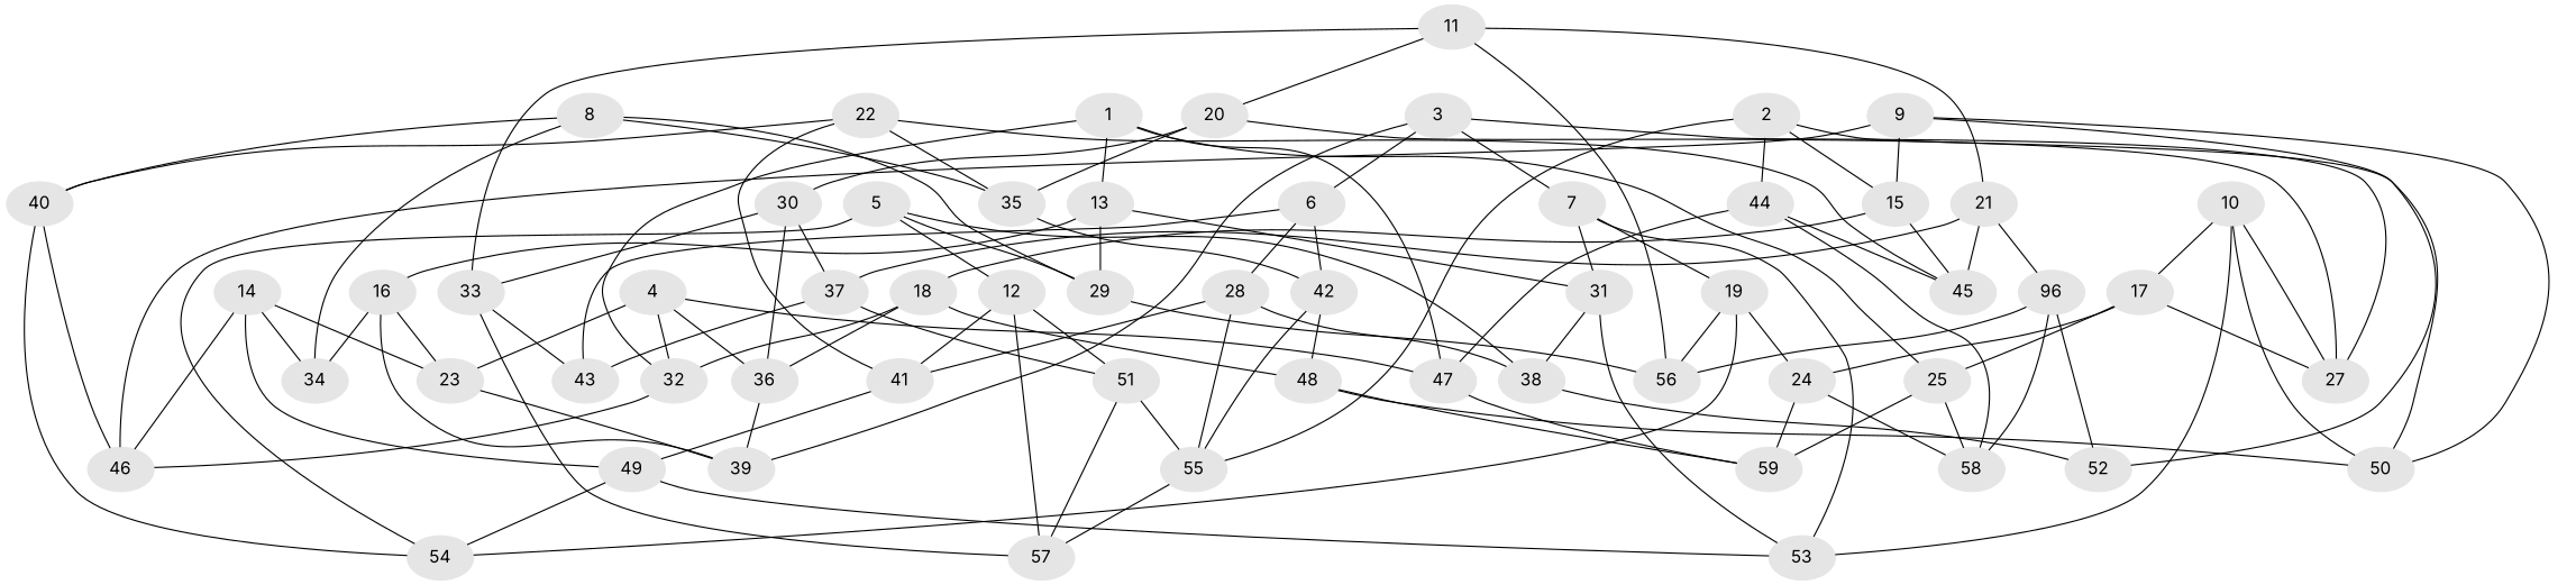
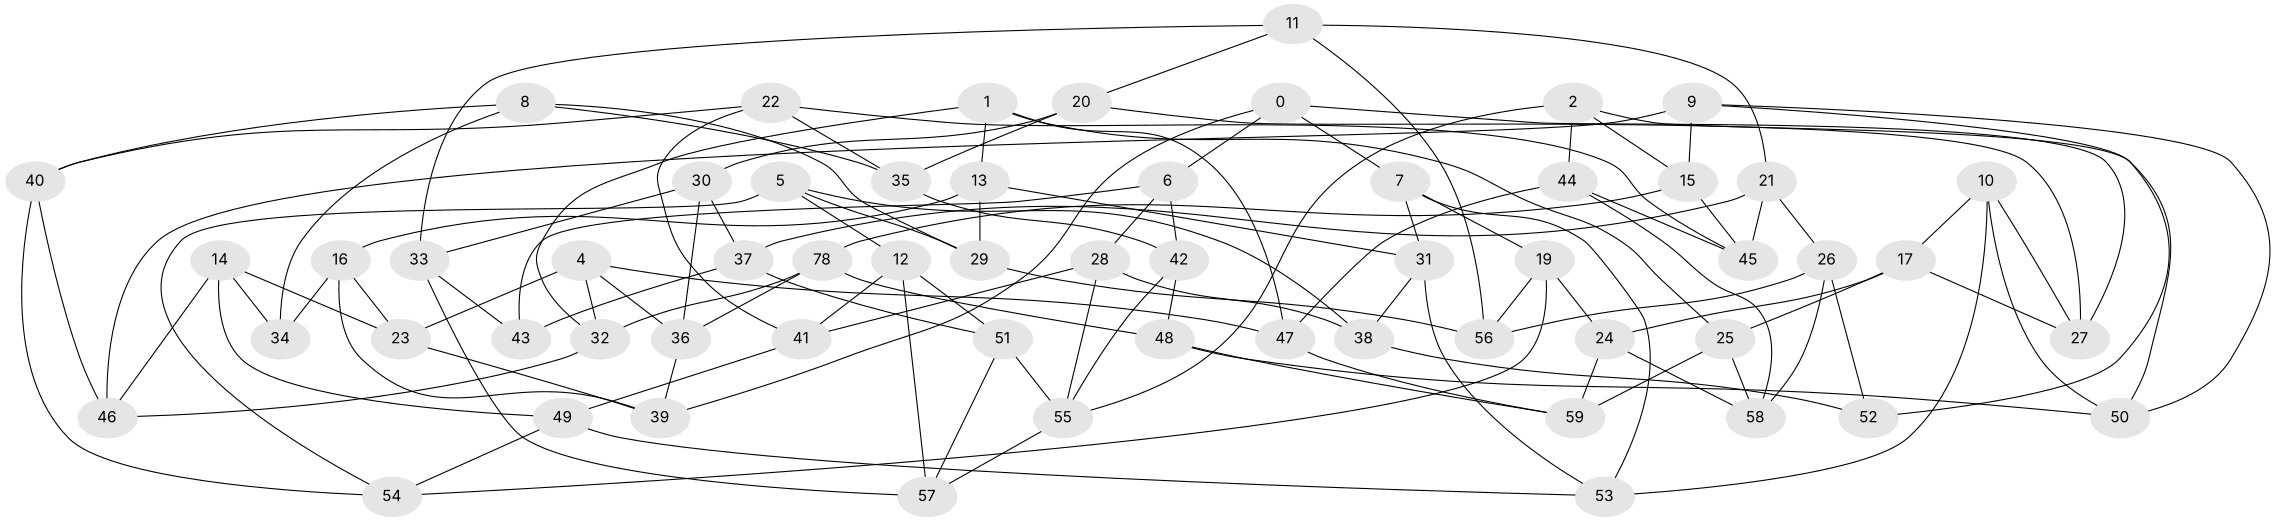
  graph {
    fontname=Inter
    node [color=gray90 fontname=Inter style=filled]
    edge [fontname=Inter]
    1
    13
    25
    32
    47
    29
    31
    16
    58
    59
    46
    2
    15
    44
    50
    55
-   18
+   18 [label=78]
    45
    57
-   3
+   3 [label=0]
    6
    7
    27
    39
    28
    42
    43
    19
    53
    4
    23
    36
    5
    12
    38
    54
    41
    51
    56
    52
    48
    24
    8
    34
    35
    40
    9
    10
    17
    11
    20
    21
    33
    30
-   26 [label=96]
+   26
    37
    49
    14
    22
    1 -- 13
    1 -- 25
    1 -- 32
    1 -- 47
    13 -- 29
    13 -- 31
    13 -- 16
    25 -- 58
    25 -- 59
    32 -- 46
    47 -- 59
    29 -- 56
    31 -- 53
    31 -- 38
    16 -- 39
    16 -- 23
    16 -- 34
    2 -- 15
    2 -- 44
    2 -- 50
    2 -- 55
    15 -- 18
    15 -- 45
    44 -- 47
    44 -- 58
    44 -- 45
    55 -- 57
    18 -- 32
    18 -- 36
    18 -- 48
    3 -- 6
    3 -- 7
    3 -- 27
    3 -- 39
    6 -- 28
    6 -- 42
    6 -- 43
    7 -- 31
    7 -- 19
    7 -- 53
    28 -- 55
    28 -- 38
    28 -- 41
    42 -- 55
    42 -- 48
    19 -- 54
    19 -- 56
    19 -- 24
    4 -- 32
    4 -- 47
    4 -- 23
    4 -- 36
    23 -- 39
    36 -- 39
    5 -- 29
    5 -- 12
    5 -- 38
    5 -- 54
    12 -- 57
    12 -- 41
    12 -- 51
    38 -- 52
    41 -- 49
    51 -- 55
    51 -- 57
    48 -- 59
    48 -- 50
    24 -- 58
    24 -- 59
    8 -- 29
    8 -- 34
    8 -- 35
    8 -- 40
    35 -- 42
    40 -- 46
    40 -- 54
    9 -- 46
    9 -- 15
    9 -- 50
    9 -- 52
    10 -- 50
    10 -- 27
    10 -- 53
    10 -- 17
    17 -- 25
    17 -- 27
    17 -- 24
    11 -- 56
    11 -- 20
    11 -- 21
    11 -- 33
    20 -- 27
    20 -- 35
    20 -- 30
    21 -- 45
    21 -- 26
    21 -- 37
    33 -- 57
    33 -- 43
    30 -- 36
    30 -- 33
    30 -- 37
    26 -- 58
    26 -- 56
    26 -- 52
    37 -- 43
    37 -- 51
    49 -- 53
    49 -- 54
    14 -- 46
    14 -- 23
    14 -- 34
    14 -- 49
    22 -- 45
    22 -- 41
    22 -- 35
    22 -- 40
  }
